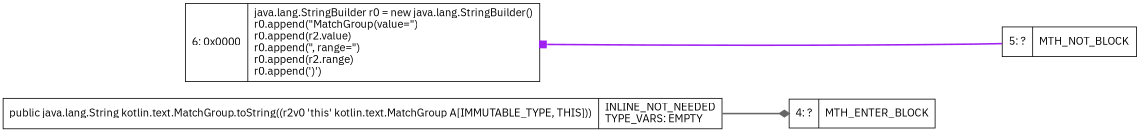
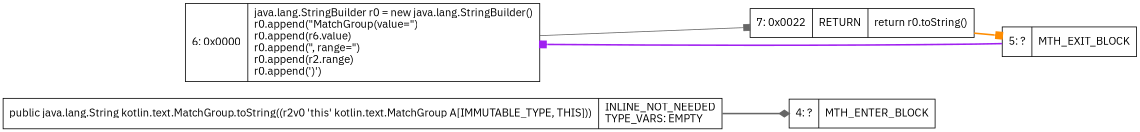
  digraph {
    fontname="IBM Plex Sans"
    rankdir=LR
    node [fontname="IBM Plex Sans" shape=record]
    edge [arrowhead=box color=gray40 fontname="IBM Plex Sans" style=bold]
    n1 [label="{4\:\ ?|MTH_ENTER_BLOCK\l}"]
-   n2 [label="{6\:\ 0x0000|java.lang.StringBuilder r0 = new java.lang.StringBuilder()\lr0.append(\"MatchGroup(value=\")\lr0.append(r2.value)\lr0.append(\", range=\")\lr0.append(r2.range)\lr0.append(')')\l}"]
-   n4 [label="{5\:\ ?|MTH_NOT_BLOCK\l}"]
+   n2 [label="{6\:\ 0x0000|java.lang.StringBuilder r0 = new java.lang.StringBuilder()\lr0.append(\"MatchGroup(value=\")\lr0.append(r6.value)\lr0.append(\", range=\")\lr0.append(r2.range)\lr0.append(')')\l}"]
+   n3 [label="{7\:\ 0x0022|RETURN\l|return r0.toString()\l}"]
+   n4 [label="{5\:\ ?|MTH_EXIT_BLOCK\l}"]
    n5 [label="{public java.lang.String kotlin.text.MatchGroup.toString((r2v0 'this' kotlin.text.MatchGroup A[IMMUTABLE_TYPE, THIS]))  | INLINE_NOT_NEEDED\lTYPE_VARS: EMPTY\l}"]
+   n2 -> n3 [style=solid]
+   n3 -> n4 [color=darkorange]
    n4 -> n2 [color=purple]
    n5 -> n1 [arrowhead=diamond]
  }
